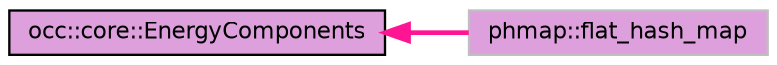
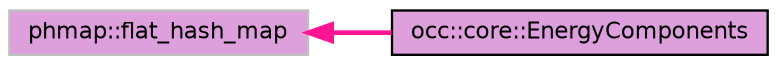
  digraph {
    rankdir=LR
    node [fontname=Helvetica fontsize=10 shape=record style=filled fillcolor=plum]
    n1 [color=grey75 height=0.2 label="phmap::flat_hash_map" width=0.4]
    n2 [color=black height=0.2 label="occ::core::EnergyComponents" width=0.4]
-   n2 -> n1 [color=deeppink dir=back fontname=Helvetica fontsize=10 labelfontname=Helvetica labelfontsize=10 style=bold]
+   n1 -> n2 [color=deeppink dir=back fontname=Helvetica fontsize=10 labelfontname=Helvetica labelfontsize=10 style=bold]
  }
